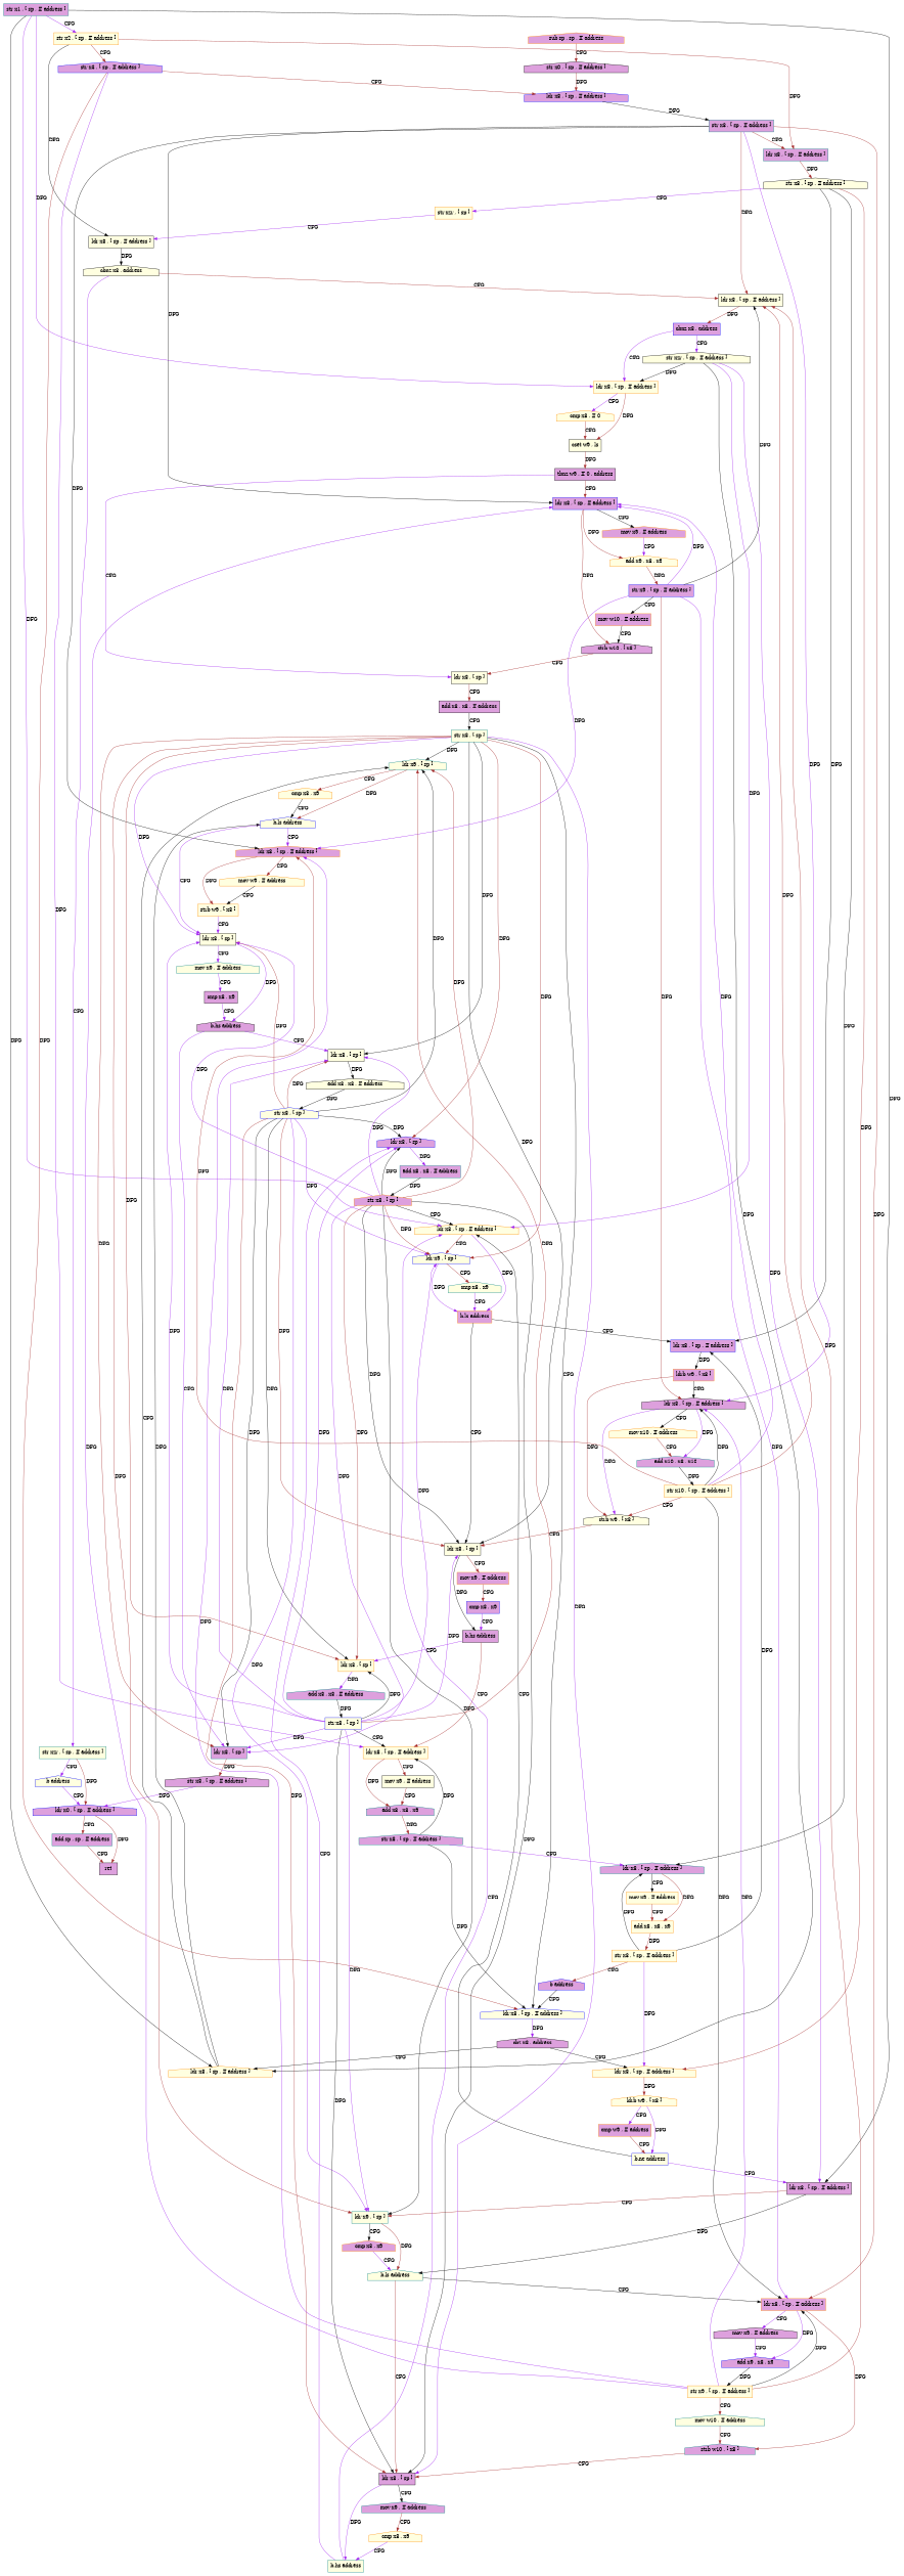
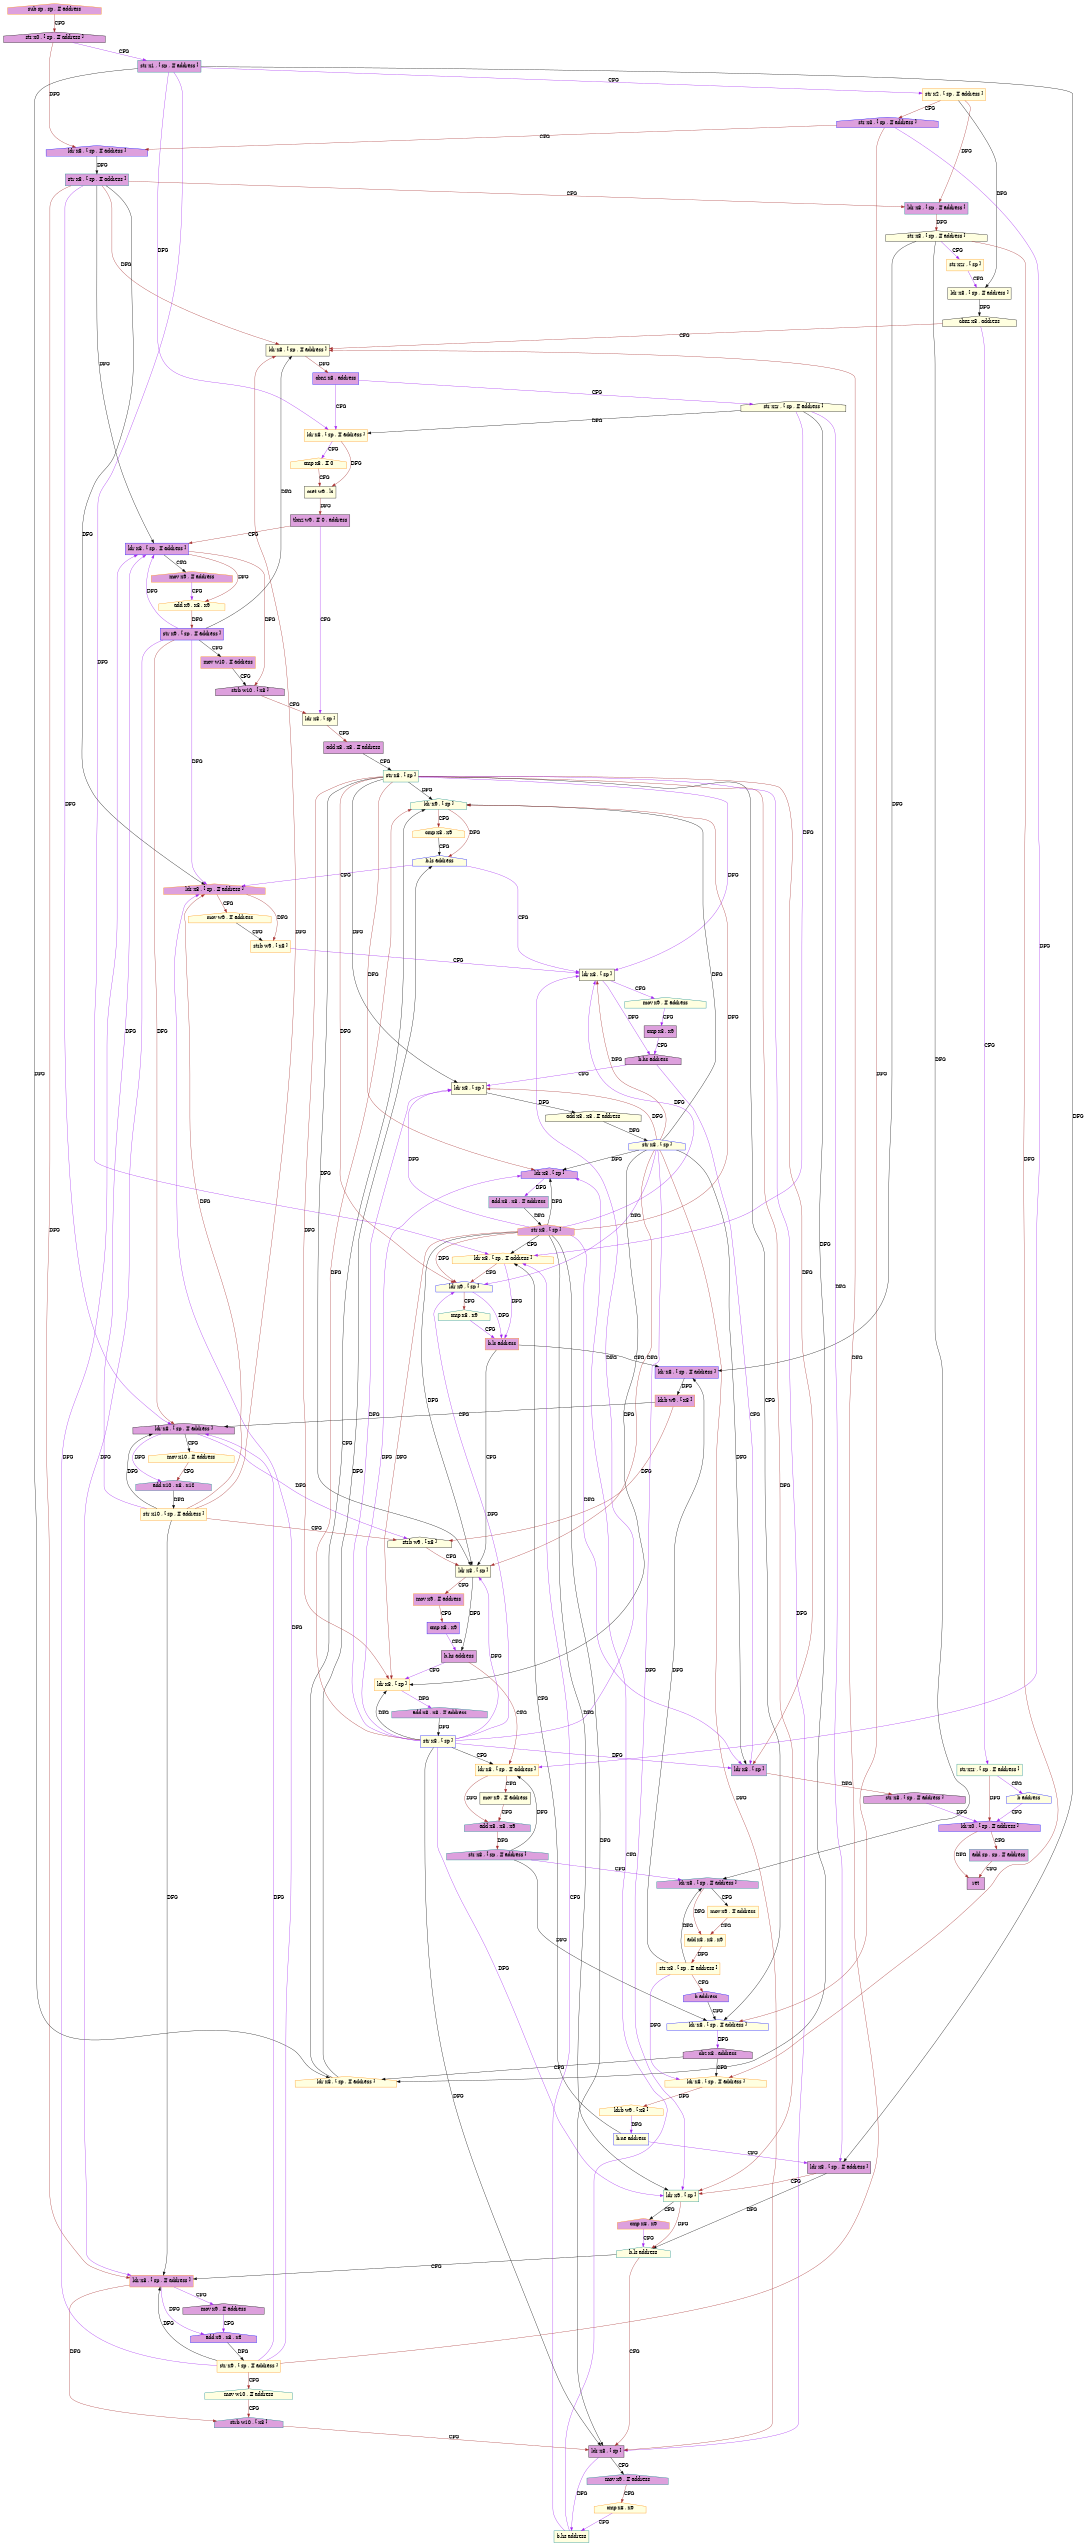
  digraph {
    node [color=darkorange fillcolor=lightyellow shape=house style=filled]
    edge [color=brown]
    n1 [fillcolor=plum label="sub sp , sp , # address"]
    n2 [color=black fillcolor=plum label="str x0 , [ sp , # address ]"]
    n3 [color=teal fillcolor=plum label="str x1 , [ sp , # address ]" shape=box]
    n4 [color=blue fillcolor=plum label="ldr x8 , [ sp , # address ]"]
    n5 [label="str x2 , [ sp , # address ]" shape=box]
    n6 [label="ldr x8 , [ sp , # address ]" shape=box]
    n7 [label="ldr x8 , [ sp , # address ]"]
    n8 [label="ldr x8 , [ sp , # address ]"]
    n9 [color=black fillcolor=plum label="ldr x8 , [ sp , # address ]" shape=box]
    n10 [color=teal fillcolor=plum label="str x8 , [ sp , # address ]" shape=box]
    n11 [color=blue fillcolor=plum label="str x3 , [ sp , # address ]"]
    n12 [color=teal fillcolor=plum label="ldr x8 , [ sp , # address ]" shape=box]
    n13 [color=black label="ldr x8 , [ sp , # address ]" shape=box]
    n14 [label="cmp x8 , # 0"]
    n15 [color=black label="cset w9 , ls" shape=box]
    n16 [color=teal label="ldr x9 , [ sp ]"]
    n17 [color=blue label="b.ls address"]
    n18 [color=blue label="ldr x9 , [ sp ]"]
    n19 [fillcolor=plum label="b.ls address" shape=box]
    n20 [color=teal label="ldr x9 , [ sp ]" shape=box]
    n21 [color=teal label="b.ls address"]
    n22 [color=blue label="ldr x8 , [ sp , # address ]"]
    n23 [label="ldr x8 , [ sp , # address ]" shape=box]
    n24 [color=black label="str x8 , [ sp , # address ]"]
    n25 [color=black label="cbnz x8 , address"]
    n26 [color=black fillcolor=plum label="cbz x8 , address"]
    n27 [color=black label="mov x9 , # address" shape=box]
    n28 [color=teal fillcolor=plum label="add x8 , x8 , x9"]
    n29 [color=black label="ldr x8 , [ sp , # address ]" shape=box]
    n30 [color=blue fillcolor=plum label="ldr x8 , [ sp , # address ]" shape=box]
    n31 [fillcolor=plum label="ldr x8 , [ sp , # address ]"]
    n32 [fillcolor=plum label="ldr x8 , [ sp , # address ]" shape=box]
    n33 [color=black fillcolor=plum label="ldr x8 , [ sp , # address ]"]
    n34 [color=blue fillcolor=plum label="cbnz x8 , address" shape=box]
    n35 [fillcolor=plum label="mov x9 , # address"]
    n36 [label="add x9 , x8 , x9"]
    n37 [color=black fillcolor=plum label="strb w10 , [ x8 ]"]
    n38 [label="mov w9 , # address"]
    n39 [label="strb w9 , [ x8 ]" shape=box]
    n40 [color=black fillcolor=plum label="mov x9 , # address"]
    n41 [color=blue fillcolor=plum label="add x9 , x8 , x9"]
    n42 [color=teal fillcolor=plum label="strb w10 , [ x8 ]"]
    n43 [color=black label="strb w9 , [ x8 ]"]
    n44 [label="mov x10 , # address"]
    n45 [color=teal fillcolor=plum label="add x10 , x8 , x10"]
    n46 [label="str xzr , [ sp ]" shape=box]
    n47 [label="ldr x8 , [ sp , # address ]"]
    n48 [color=blue fillcolor=plum label="ldr x8 , [ sp , # address ]" shape=box]
    n49 [color=teal fillcolor=plum label="ldr x8 , [ sp , # address ]"]
    n50 [label="ldrb w9 , [ x8 ]"]
    n51 [fillcolor=plum label="ldrb w9 , [ x8 ]" shape=box]
    n52 [label="mov x9 , # address" shape=box]
    n53 [label="add x8 , x8 , x9" shape=box]
    n54 [color=teal label="str xzr , [ sp , # address ]" shape=box]
    n55 [color=blue label="b address"]
    n56 [color=blue fillcolor=plum label="ldr x0 , [ sp , # address ]"]
    n57 [color=black label="str xzr , [ sp , # address ]"]
    n58 [color=teal fillcolor=plum label="add sp , sp , # address" shape=box]
    n59 [color=black fillcolor=plum label=ret shape=box]
    n60 [color=black fillcolor=plum label="tbnz w9 , # 0 , address" shape=box]
    n61 [color=black label="ldr x8 , [ sp ]" shape=box]
    n62 [color=black fillcolor=plum label="add x8 , x8 , # address" shape=box]
    n63 [color=teal label="str x8 , [ sp ]" shape=box]
    n64 [color=blue fillcolor=plum label="str x9 , [ sp , # address ]" shape=box]
    n65 [color=black label="ldr x8 , [ sp ]" shape=box]
    n66 [color=teal fillcolor=plum label="ldr x8 , [ sp ]" shape=box]
    n67 [color=black label="ldr x8 , [ sp ]" shape=box]
    n68 [color=black label="ldr x8 , [ sp ]" shape=box]
    n69 [color=black fillcolor=plum label="ldr x8 , [ sp ]" shape=box]
    n70 [label="ldr x8 , [ sp ]" shape=box]
    n71 [color=blue fillcolor=plum label="ldr x8 , [ sp ]"]
    n72 [label="cmp x8 , x9"]
    n73 [color=teal label="mov x9 , # address"]
    n74 [color=black fillcolor=plum label="b.hs address"]
    n75 [color=black fillcolor=plum label="str x8 , [ sp , # address ]"]
    n76 [color=black label="add x8 , x8 , # address"]
    n77 [color=teal label="cmp x8 , x9"]
    n78 [fillcolor=plum label="mov x9 , # address" shape=box]
    n79 [color=black fillcolor=plum label="b.hs address" shape=box]
    n80 [fillcolor=plum label="cmp x8 , x9"]
    n81 [color=teal fillcolor=plum label="mov x9 , # address"]
    n82 [color=teal label="b.hs address" shape=box]
    n83 [color=teal fillcolor=plum label="add x8 , x8 , # address"]
    n84 [color=teal fillcolor=plum label="add x8 , x8 , # address" shape=box]
    n85 [fillcolor=plum label="mov w10 , # address" shape=box]
    n86 [color=black fillcolor=plum label="cmp x8 , x9" shape=box]
-   n87 [fillcolor=plum label="cmp w9 , # address" shape=box]
    n88 [color=blue label="b.ne address" shape=box]
    n89 [color=blue label="str x8 , [ sp ]"]
    n90 [color=blue fillcolor=plum label="cmp x8 , x9" shape=box]
    n91 [label="cmp x8 , x9"]
    n92 [label="str x9 , [ sp , # address ]" shape=box]
    n93 [color=teal fillcolor=plum label="str x8 , [ sp , # address ]"]
    n94 [color=blue label="str x8 , [ sp ]" shape=box]
    n95 [label="str x10 , [ sp , # address ]" shape=box]
    n96 [fillcolor=plum label="str x8 , [ sp ]"]
    n97 [color=teal label="mov w10 , # address"]
    n98 [label="str x8 , [ sp , # address ]" shape=box]
    n99 [color=blue fillcolor=plum label="b address"]
    n1 -> n2 [label=CFG]
+   n2 -> n3 [color=purple label=CFG]
    n2 -> n4 [label=DFG]
    n3 -> n5 [color=purple label=CFG]
    n3 -> n6 [color=purple label=DFG]
    n3 -> n7 [color=black label=DFG]
    n3 -> n8 [color=purple label=DFG]
    n3 -> n9 [color=black label=DFG]
    n4 -> n10 [color=black label=DFG]
    n5 -> n11 [label=CFG]
    n5 -> n12 [label=DFG]
    n5 -> n13 [color=black label=DFG]
    n6 -> n14 [color=purple label=CFG]
    n6 -> n15 [label=DFG]
    n7 -> n16 [color=black label=CFG]
    n7 -> n17 [color=black label=DFG]
    n8 -> n18 [label=CFG]
    n8 -> n19 [color=purple label=DFG]
    n9 -> n20 [label=CFG]
    n9 -> n21 [color=black label=DFG]
    n10 -> n12 [label=CFG]
    n10 -> n29 [label=DFG]
    n10 -> n30 [color=black label=DFG]
    n10 -> n31 [color=black label=DFG]
    n10 -> n32 [label=DFG]
    n10 -> n33 [color=purple label=DFG]
    n11 -> n4 [label=CFG]
    n11 -> n22 [label=DFG]
    n11 -> n23 [color=purple label=DFG]
    n12 -> n24 [label=DFG]
    n13 -> n25 [color=black label=DFG]
    n14 -> n15 [label=CFG]
    n15 -> n60 [label=DFG]
    n16 -> n17 [label=DFG]
    n16 -> n72 [label=CFG]
    n17 -> n31 [color=purple label=CFG]
    n17 -> n65 [color=purple label=CFG]
    n18 -> n19 [color=purple label=DFG]
    n18 -> n77 [label=CFG]
    n19 -> n48 [color=black label=CFG]
    n19 -> n68 [color=black label=CFG]
    n20 -> n21 [label=DFG]
    n20 -> n80 [color=black label=CFG]
    n21 -> n32 [color=black label=CFG]
    n21 -> n69 [label=CFG]
    n22 -> n26 [color=purple label=DFG]
    n23 -> n27 [label=CFG]
    n23 -> n28 [label=DFG]
    n24 -> n46 [color=purple label=CFG]
    n24 -> n47 [label=DFG]
    n24 -> n48 [color=black label=DFG]
    n24 -> n49 [color=black label=DFG]
    n25 -> n29 [label=CFG]
    n25 -> n54 [color=purple label=CFG]
    n26 -> n7 [color=black label=CFG]
    n26 -> n47 [color=black label=CFG]
    n27 -> n28 [label=CFG]
    n28 -> n93 [label=DFG]
    n29 -> n34 [label=DFG]
    n30 -> n35 [color=black label=CFG]
    n30 -> n36 [label=DFG]
    n30 -> n37 [label=DFG]
    n31 -> n38 [label=CFG]
    n31 -> n39 [label=DFG]
    n32 -> n40 [color=purple label=CFG]
    n32 -> n41 [color=purple label=DFG]
    n32 -> n42 [label=DFG]
    n33 -> n43 [color=purple label=DFG]
    n33 -> n44 [color=black label=CFG]
    n33 -> n45 [color=purple label=DFG]
    n34 -> n6 [color=purple label=CFG]
    n34 -> n57 [color=purple label=CFG]
    n35 -> n36 [color=purple label=CFG]
    n36 -> n64 [label=DFG]
    n37 -> n61 [label=CFG]
    n38 -> n39 [color=black label=CFG]
    n39 -> n65 [color=purple label=CFG]
    n40 -> n41 [color=purple label=CFG]
    n41 -> n92 [color=black label=DFG]
    n42 -> n69 [label=CFG]
    n43 -> n68 [label=CFG]
    n44 -> n45 [label=CFG]
    n45 -> n95 [color=black label=DFG]
    n46 -> n13 [color=purple label=CFG]
    n47 -> n50 [label=DFG]
    n48 -> n51 [color=black label=DFG]
    n49 -> n52 [color=black label=CFG]
    n49 -> n53 [label=DFG]
-   n50 -> n87 [color=purple label=CFG]
    n50 -> n88 [color=purple label=DFG]
    n51 -> n33 [color=black label=CFG]
    n51 -> n43 [label=DFG]
    n52 -> n53 [label=CFG]
    n53 -> n98 [label=DFG]
    n54 -> n55 [color=purple label=CFG]
    n54 -> n56 [label=DFG]
    n55 -> n56 [color=purple label=CFG]
    n56 -> n58 [label=CFG]
    n56 -> n59 [label=DFG]
    n57 -> n6 [color=black label=DFG]
    n57 -> n7 [color=black label=DFG]
    n57 -> n8 [color=purple label=DFG]
    n57 -> n9 [color=purple label=DFG]
    n58 -> n59 [label=CFG]
    n60 -> n30 [label=CFG]
    n60 -> n61 [color=purple label=CFG]
    n61 -> n62 [label=CFG]
    n62 -> n63 [color=black label=CFG]
    n63 -> n16 [color=black label=DFG]
    n63 -> n18 [label=DFG]
    n63 -> n20 [label=DFG]
    n63 -> n22 [color=black label=CFG]
    n63 -> n65 [color=purple label=DFG]
    n63 -> n66 [label=DFG]
    n63 -> n67 [color=black label=DFG]
    n63 -> n68 [color=black label=DFG]
    n63 -> n69 [color=purple label=DFG]
    n63 -> n70 [label=DFG]
    n63 -> n71 [label=DFG]
    n64 -> n29 [color=black label=DFG]
    n64 -> n30 [color=purple label=DFG]
    n64 -> n31 [color=purple label=DFG]
    n64 -> n32 [color=purple label=DFG]
    n64 -> n33 [label=DFG]
    n64 -> n85 [color=black label=CFG]
    n65 -> n73 [color=purple label=CFG]
    n65 -> n74 [color=purple label=DFG]
    n66 -> n75 [label=DFG]
    n67 -> n76 [color=black label=DFG]
    n68 -> n78 [label=CFG]
    n68 -> n79 [color=black label=DFG]
    n69 -> n81 [color=black label=CFG]
    n69 -> n82 [color=purple label=DFG]
    n70 -> n83 [color=purple label=DFG]
    n71 -> n84 [color=purple label=DFG]
    n72 -> n17 [color=black label=CFG]
    n73 -> n86 [color=purple label=CFG]
    n74 -> n66 [color=purple label=CFG]
    n74 -> n67 [color=purple label=CFG]
    n75 -> n56 [color=purple label=DFG]
    n76 -> n89 [color=black label=DFG]
    n77 -> n19 [color=purple label=CFG]
    n78 -> n90 [label=CFG]
    n79 -> n23 [label=CFG]
    n79 -> n70 [color=purple label=CFG]
    n80 -> n21 [color=purple label=CFG]
    n81 -> n91 [label=CFG]
    n82 -> n8 [color=purple label=CFG]
    n82 -> n71 [color=purple label=CFG]
    n83 -> n94 [color=black label=DFG]
    n84 -> n96 [color=black label=DFG]
    n85 -> n37 [color=black label=CFG]
    n86 -> n74 [color=purple label=CFG]
-   n87 -> n88 [label=CFG]
    n88 -> n8 [color=black label=CFG]
    n88 -> n9 [color=purple label=CFG]
    n89 -> n16 [color=black label=DFG]
    n89 -> n18 [color=purple label=DFG]
    n89 -> n20 [color=purple label=DFG]
    n89 -> n65 [label=DFG]
    n89 -> n66 [color=black label=DFG]
    n89 -> n67 [label=DFG]
    n89 -> n68 [label=DFG]
    n89 -> n69 [label=DFG]
    n89 -> n70 [color=black label=DFG]
    n89 -> n71 [color=black label=DFG]
    n90 -> n79 [color=purple label=CFG]
    n91 -> n82 [color=purple label=CFG]
    n92 -> n29 [label=DFG]
    n92 -> n30 [color=purple label=DFG]
    n92 -> n31 [color=purple label=DFG]
    n92 -> n32 [color=black label=DFG]
    n92 -> n33 [color=purple label=DFG]
    n92 -> n97 [label=CFG]
    n93 -> n22 [color=black label=DFG]
    n93 -> n23 [color=black label=DFG]
    n93 -> n49 [color=purple label=CFG]
    n94 -> n16 [label=DFG]
    n94 -> n18 [color=purple label=DFG]
    n94 -> n20 [color=purple label=DFG]
    n94 -> n23 [color=black label=CFG]
    n94 -> n65 [color=purple label=DFG]
    n94 -> n66 [color=purple label=DFG]
    n94 -> n67 [color=purple label=DFG]
    n94 -> n68 [color=purple label=DFG]
    n94 -> n69 [color=black label=DFG]
    n94 -> n70 [color=black label=DFG]
    n94 -> n71 [color=purple label=DFG]
    n95 -> n29 [label=DFG]
    n95 -> n30 [color=purple label=DFG]
    n95 -> n31 [label=DFG]
    n95 -> n32 [color=black label=DFG]
    n95 -> n33 [color=black label=DFG]
    n95 -> n43 [label=CFG]
    n96 -> n8 [color=black label=CFG]
    n96 -> n16 [label=DFG]
    n96 -> n18 [label=DFG]
    n96 -> n20 [color=black label=DFG]
    n96 -> n65 [color=purple label=DFG]
    n96 -> n66 [color=purple label=DFG]
    n96 -> n67 [color=purple label=DFG]
    n96 -> n68 [color=black label=DFG]
    n96 -> n69 [color=black label=DFG]
    n96 -> n70 [label=DFG]
    n96 -> n71 [color=black label=DFG]
    n97 -> n42 [label=CFG]
    n98 -> n47 [color=purple label=DFG]
    n98 -> n48 [color=black label=DFG]
    n98 -> n49 [color=black label=DFG]
    n98 -> n99 [label=CFG]
    n99 -> n22 [color=black label=CFG]
  }
